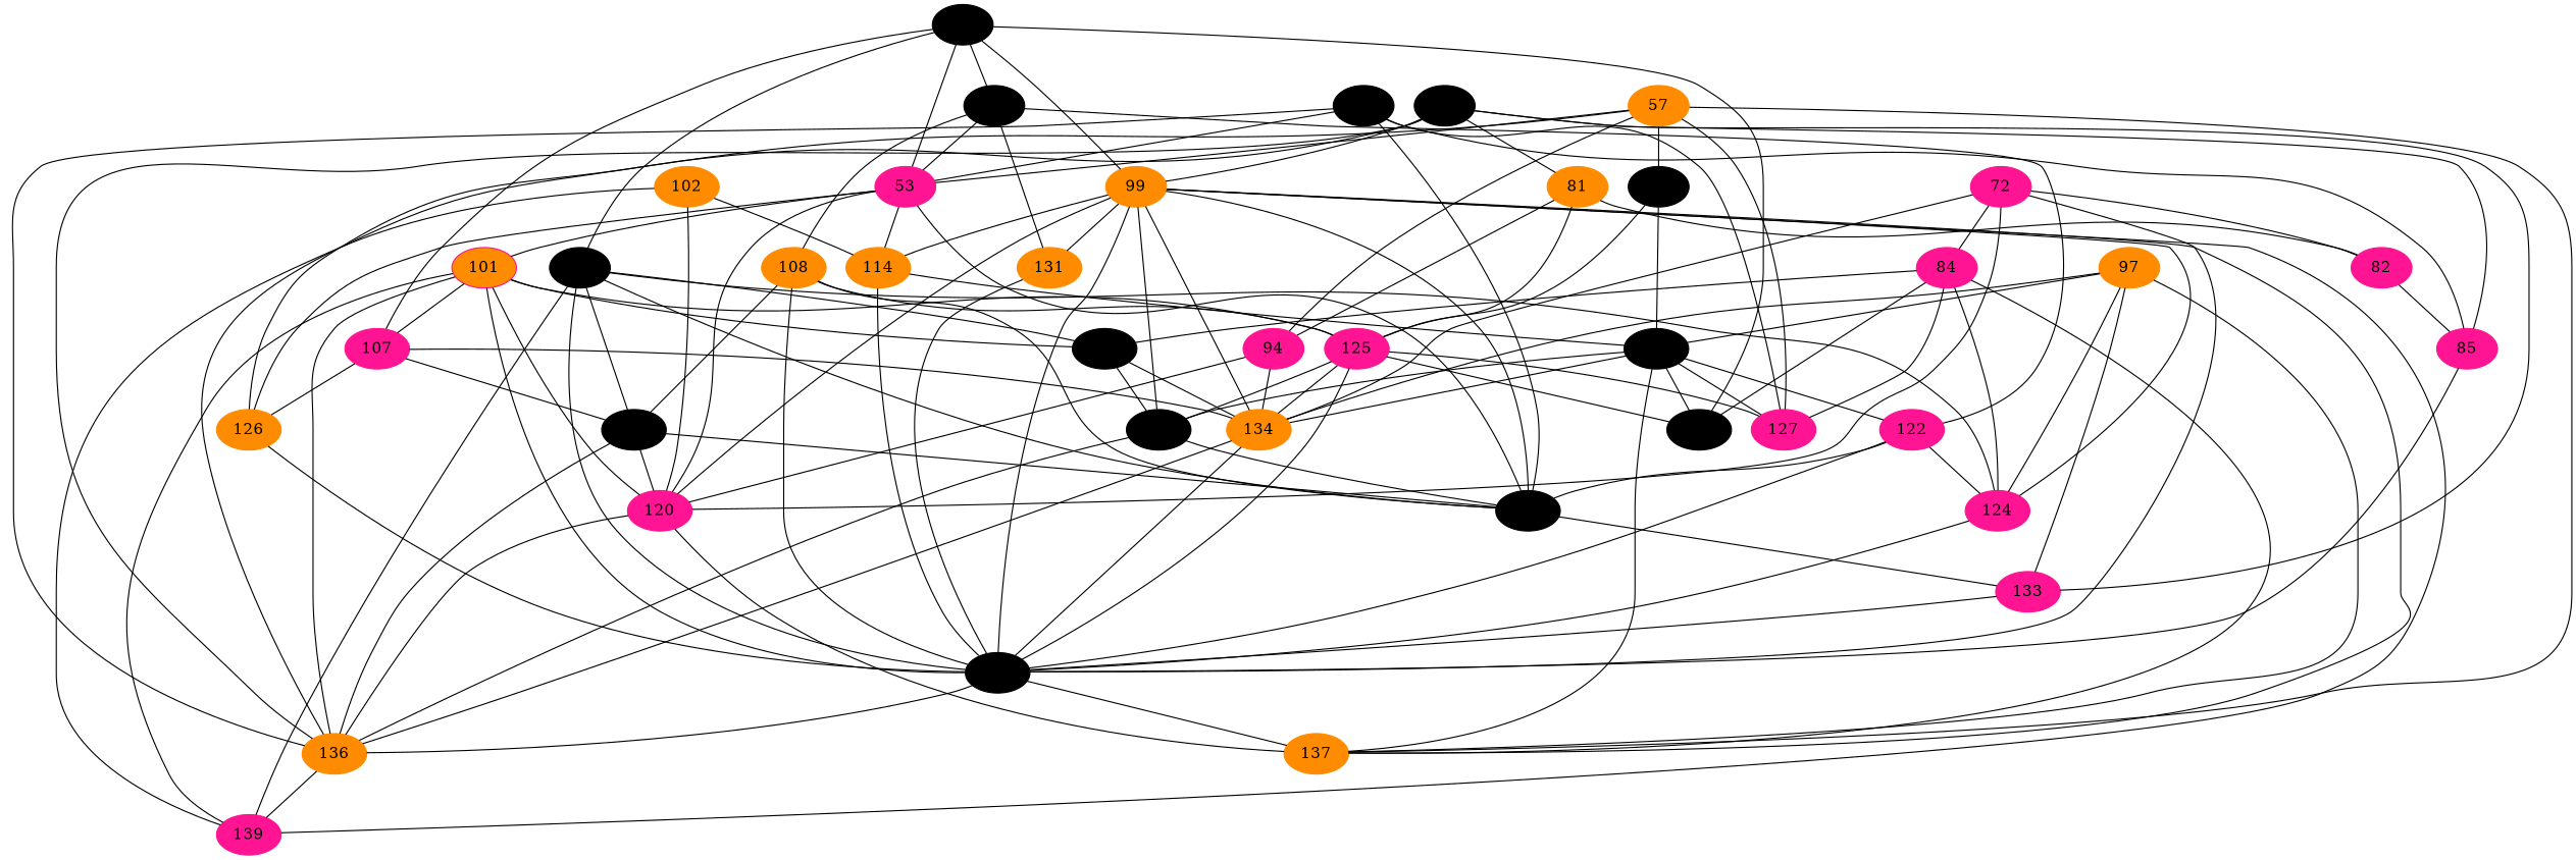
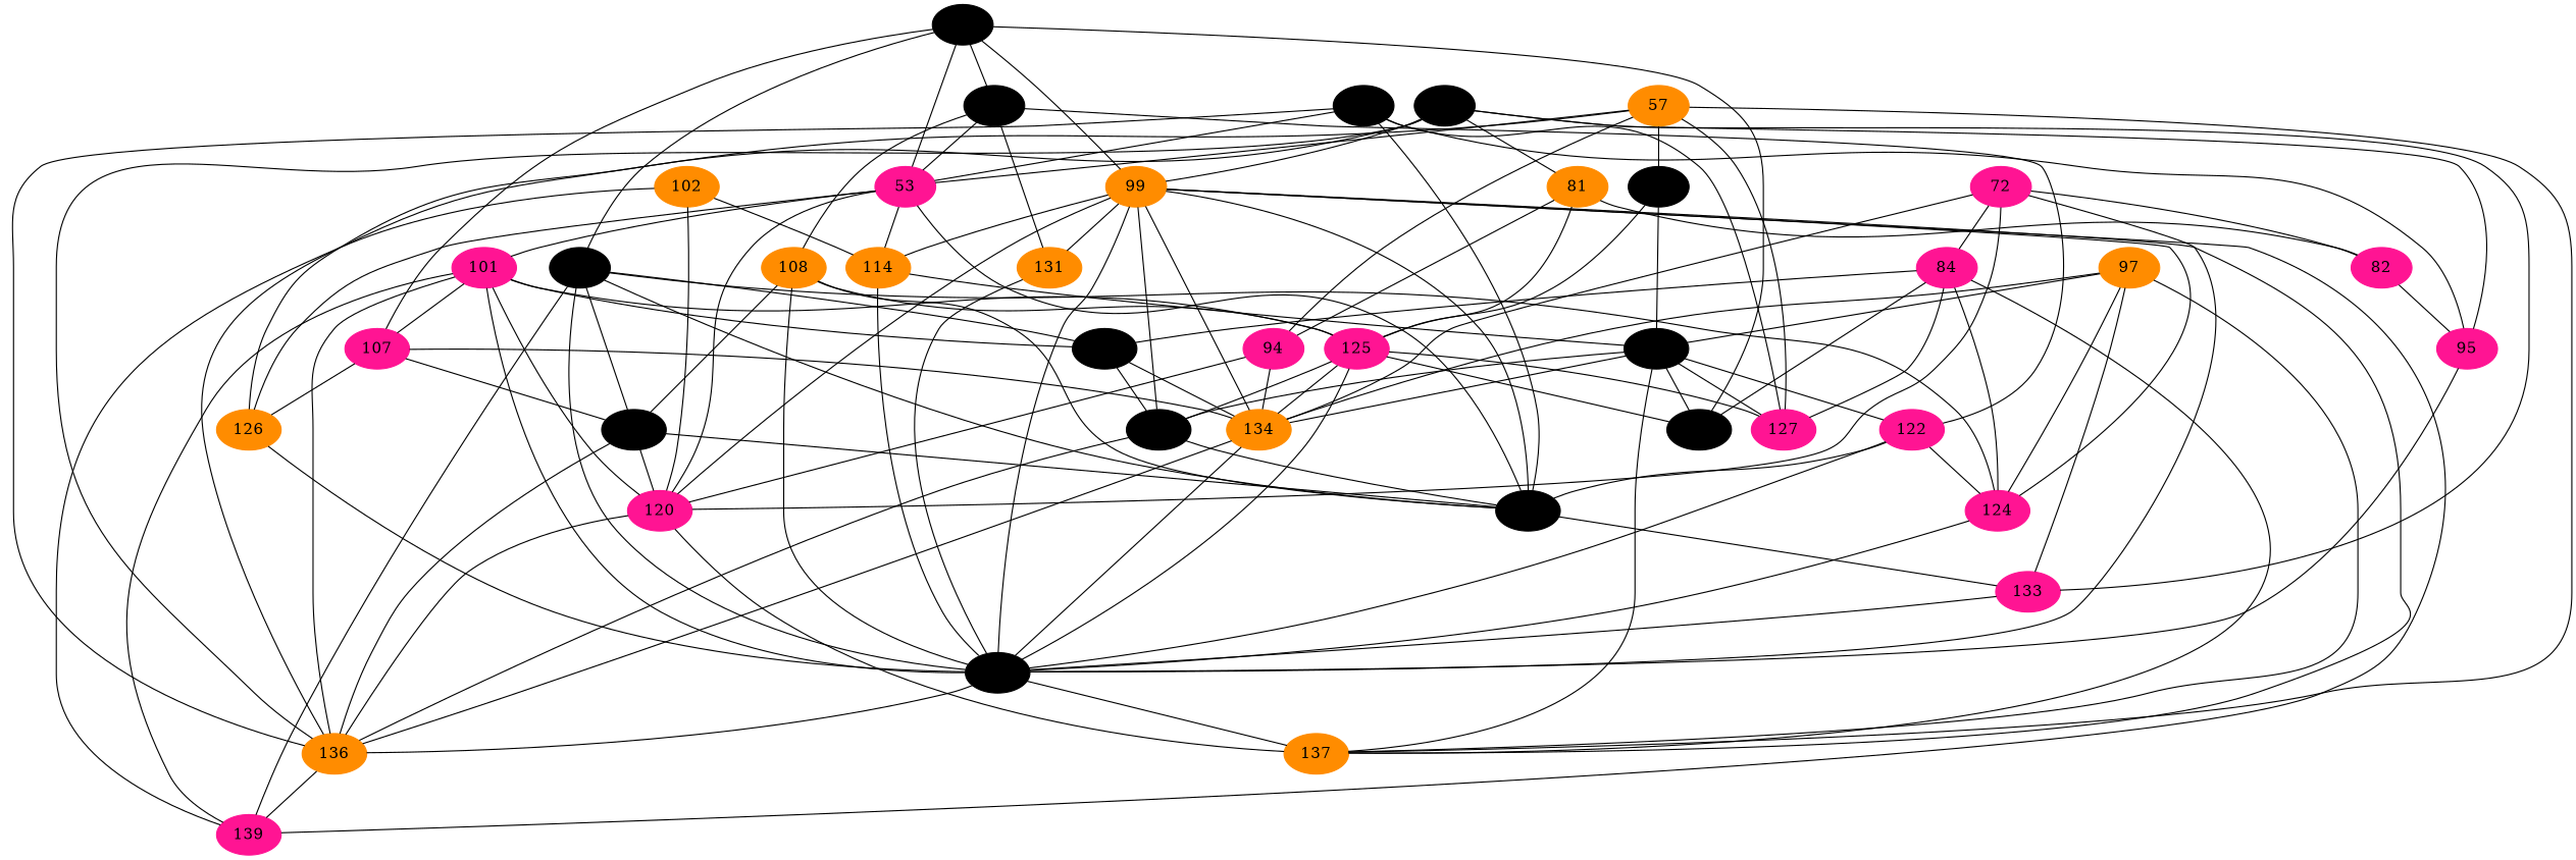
  graph {
    node [color=deeppink style=filled]
    11 [color=black super="+10"]
    65 [color=black super="+8+29"]
    91 [color=black super="+67+90"]
    n4 [label=53 super="+64+56+53"]
    99 [color=darkorange super="+13+34+62+70"]
    107 [super="+14"]
    138 [color=black]
    108 [color=darkorange super="+98"]
    122 [super="+100"]
    131 [color=darkorange]
    130 [color=black super="+73+118"]
    135 [color=black super="+76+110"]
    123 [color=black super="+109"]
    124 [super="+83+86"]
    112 [color=black super="+106+111"]
    139 [super="+92"]
    126 [color=darkorange super="+113+27"]
    120 [super="+6+52+43"]
-   101 [super="+87+88" fillcolor=darkorange]
+   101 [super="+87+88"]
    114 [color=darkorange super="+23"]
    137 [color=darkorange super="+51+132+119"]
    134 [color=darkorange super="+45+115"]
    128 [color=black super="+12+58"]
    35 [color=black super="+19"]
-   95 [label=85]
+   95
    127 [super="+117"]
    136 [color=darkorange super="+24+121+104"]
    133
    55 [color=black super="+41"]
    81 [color=darkorange]
    94
    82
    125 [super="+37"]
    57 [color=darkorange super="+21+40"]
    77 [color=black]
    116 [color=black super="+1+69+48"]
    72 [super="+71"]
    84 [super="+79"]
    97 [color=darkorange super="+75"]
    102 [color=darkorange]
    11 -- 65
    11 -- 91
    11 -- n4
    11 -- 99 [weight=2]
    11 -- 107 [weight=2]
    11 -- 138
    65 -- n4 [weight=2]
    65 -- 108
    65 -- 122 [weight=3]
    65 -- 131
    91 -- 130
    91 -- 135 [weight=3]
    91 -- 123
    91 -- 124 [weight=2]
    91 -- 112
    91 -- 139
    n4 -- 130
    n4 -- 126 [weight=2]
    n4 -- 120 [weight=2]
    n4 -- 101
    n4 -- 114
    99 -- 131 [weight=2]
    99 -- 130 [weight=3]
    99 -- 135 [weight=3]
    99 -- 124
    99 -- 139
    99 -- 120 [weight=2]
    99 -- 114
    99 -- 137
    99 -- 134 [weight=2]
    99 -- 128
    107 -- 112
    107 -- 126
    107 -- 134
    108 -- 130
    108 -- 135
    108 -- 112
    108 -- 125 [weight=2]
    122 -- 130
    122 -- 135
    122 -- 124
    131 -- 135
    130 -- 133
    135 -- 137 [weight=4]
    135 -- 136 [weight=2]
    123 -- 134
    123 -- 128 [weight=2]
    124 -- 135
    112 -- 130
    112 -- 120
    112 -- 136 [weight=3]
    126 -- 135 [weight=3]
    120 -- 137 [weight=3]
    120 -- 136 [weight=2]
    101 -- 107
    101 -- 135 [weight=3]
    101 -- 123
    101 -- 139 [weight=2]
    101 -- 120
    101 -- 136 [weight=2]
    101 -- 125
    114 -- 135
    114 -- 116
    134 -- 135
    134 -- 136
    128 -- 130
    128 -- 136 [weight=2]
    35 -- n4
    35 -- 130 [weight=2]
    35 -- 95
    35 -- 127
    35 -- 136
    95 -- 135
    136 -- 139 [weight=3]
    133 -- 135
    55 -- 99
    55 -- 126 [weight=2]
    55 -- 95
    55 -- 136 [weight=2]
    55 -- 133
    55 -- 81
    81 -- 94
    81 -- 82
    81 -- 125
    94 -- 120
    94 -- 134
    82 -- 95
    125 -- 138
    125 -- 135 [weight=2]
    125 -- 134 [weight=2]
    125 -- 128
    125 -- 127
    57 -- n4
    57 -- 137 [weight=3]
    57 -- 127
    57 -- 136 [weight=2]
    57 -- 94
    57 -- 77 [weight=2]
    77 -- 125
    77 -- 116
    116 -- 138
    116 -- 122 [weight=2]
    116 -- 137
    116 -- 134
    116 -- 128
    116 -- 127 [weight=2]
    72 -- 135
    72 -- 120
    72 -- 134
    72 -- 82 [weight=2]
    72 -- 84
    84 -- 138
    84 -- 123
    84 -- 124
    84 -- 137
    84 -- 127
    97 -- 124 [weight=2]
    97 -- 137
    97 -- 134
    97 -- 133
    97 -- 116
    102 -- 139
    102 -- 120
    102 -- 114 [weight=2]
  }
